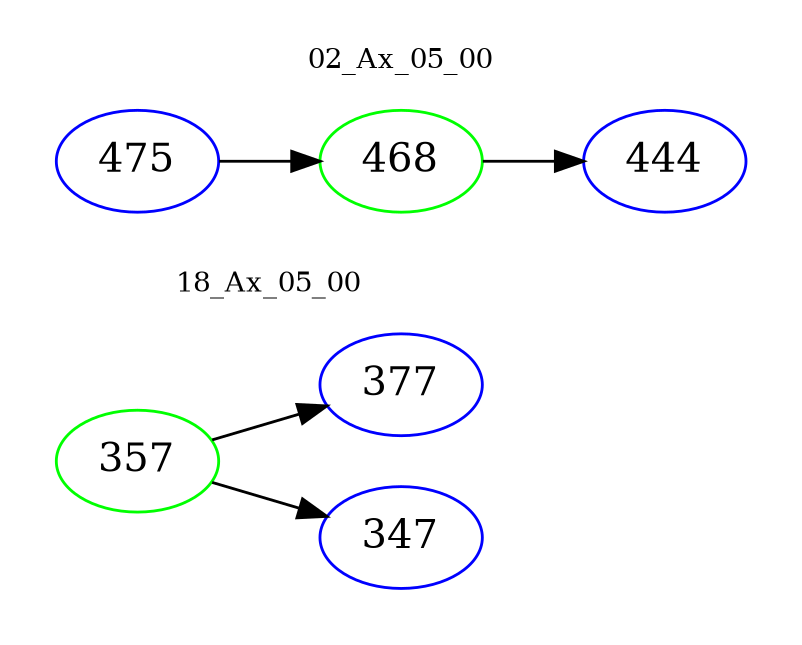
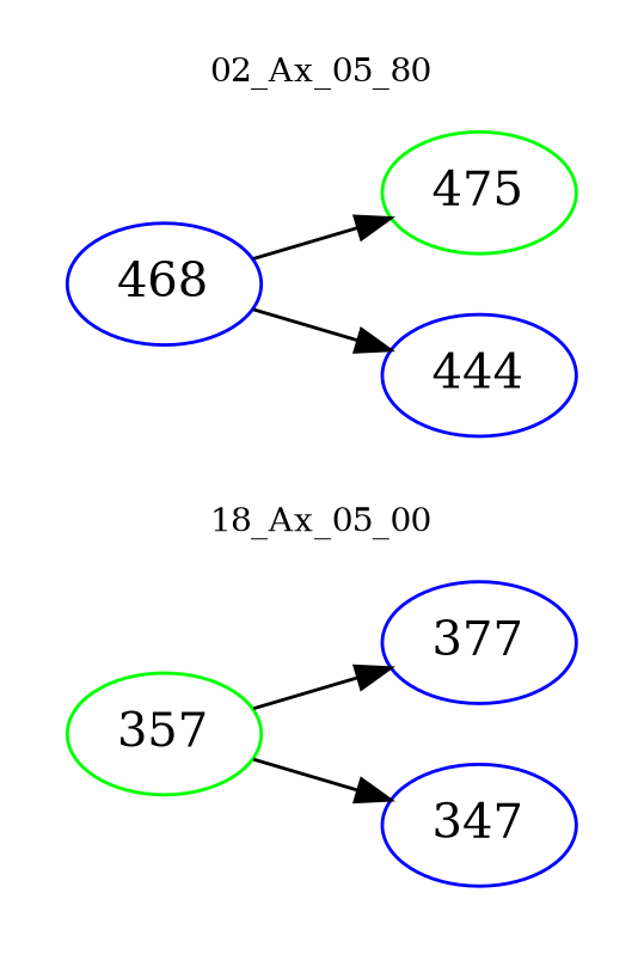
  digraph {
    rankdir=LR
    node [color=blue]
    edge [color=black]
    n1 [color=green label=357]
    n2 [label=347]
    n3 [label=377]
-   n4 [color=green label=468]
+   n4 [label=468]
    n5 [label=444]
-   n6 [label=475]
+   n6 [color=green label=475]
    subgraph cluster_1 {
      color=white
      fontsize=10
      label="18_Ax_05_00"
      n1
      n2
      n3
    }
    subgraph cluster_2 {
      color=white
      fontsize=10
-     label="02_Ax_05_00"
+     label="02_Ax_05_80"
      n4
      n5
      n6
    }
    n1 -> n2
    n1 -> n3
    n4 -> n5
-   n6 -> n4
+   n4 -> n6
  }
